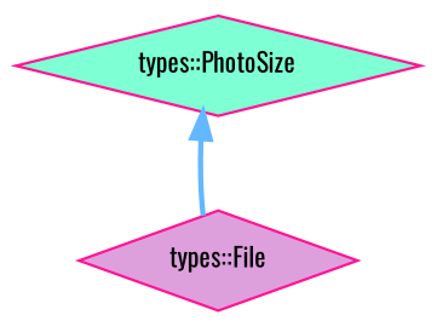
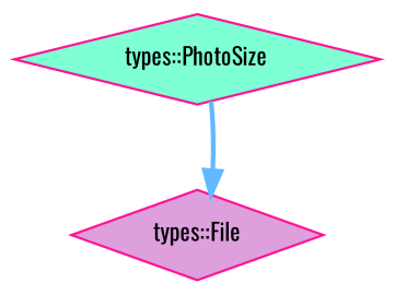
  digraph {
    fontname=Oswald
    node [color=deeppink fontname=Oswald fontsize=10 shape=diamond style=filled]
    n1 [fillcolor=aquamarine fontcolor=black height=0.2 label="types::PhotoSize" width=0.4]
    n2 [fillcolor=plum height=0.2 label="types::File" width=0.4]
-   n1 -> n2 [color=steelblue1 dir=back fontname=Oswald fontsize=10 labelfontname=Helvetica labelfontsize=10 style=bold]
+   n2 -> n1 [color=steelblue1 dir=back fontname=Oswald fontsize=10 labelfontname=Helvetica labelfontsize=10 style=bold]
  }
